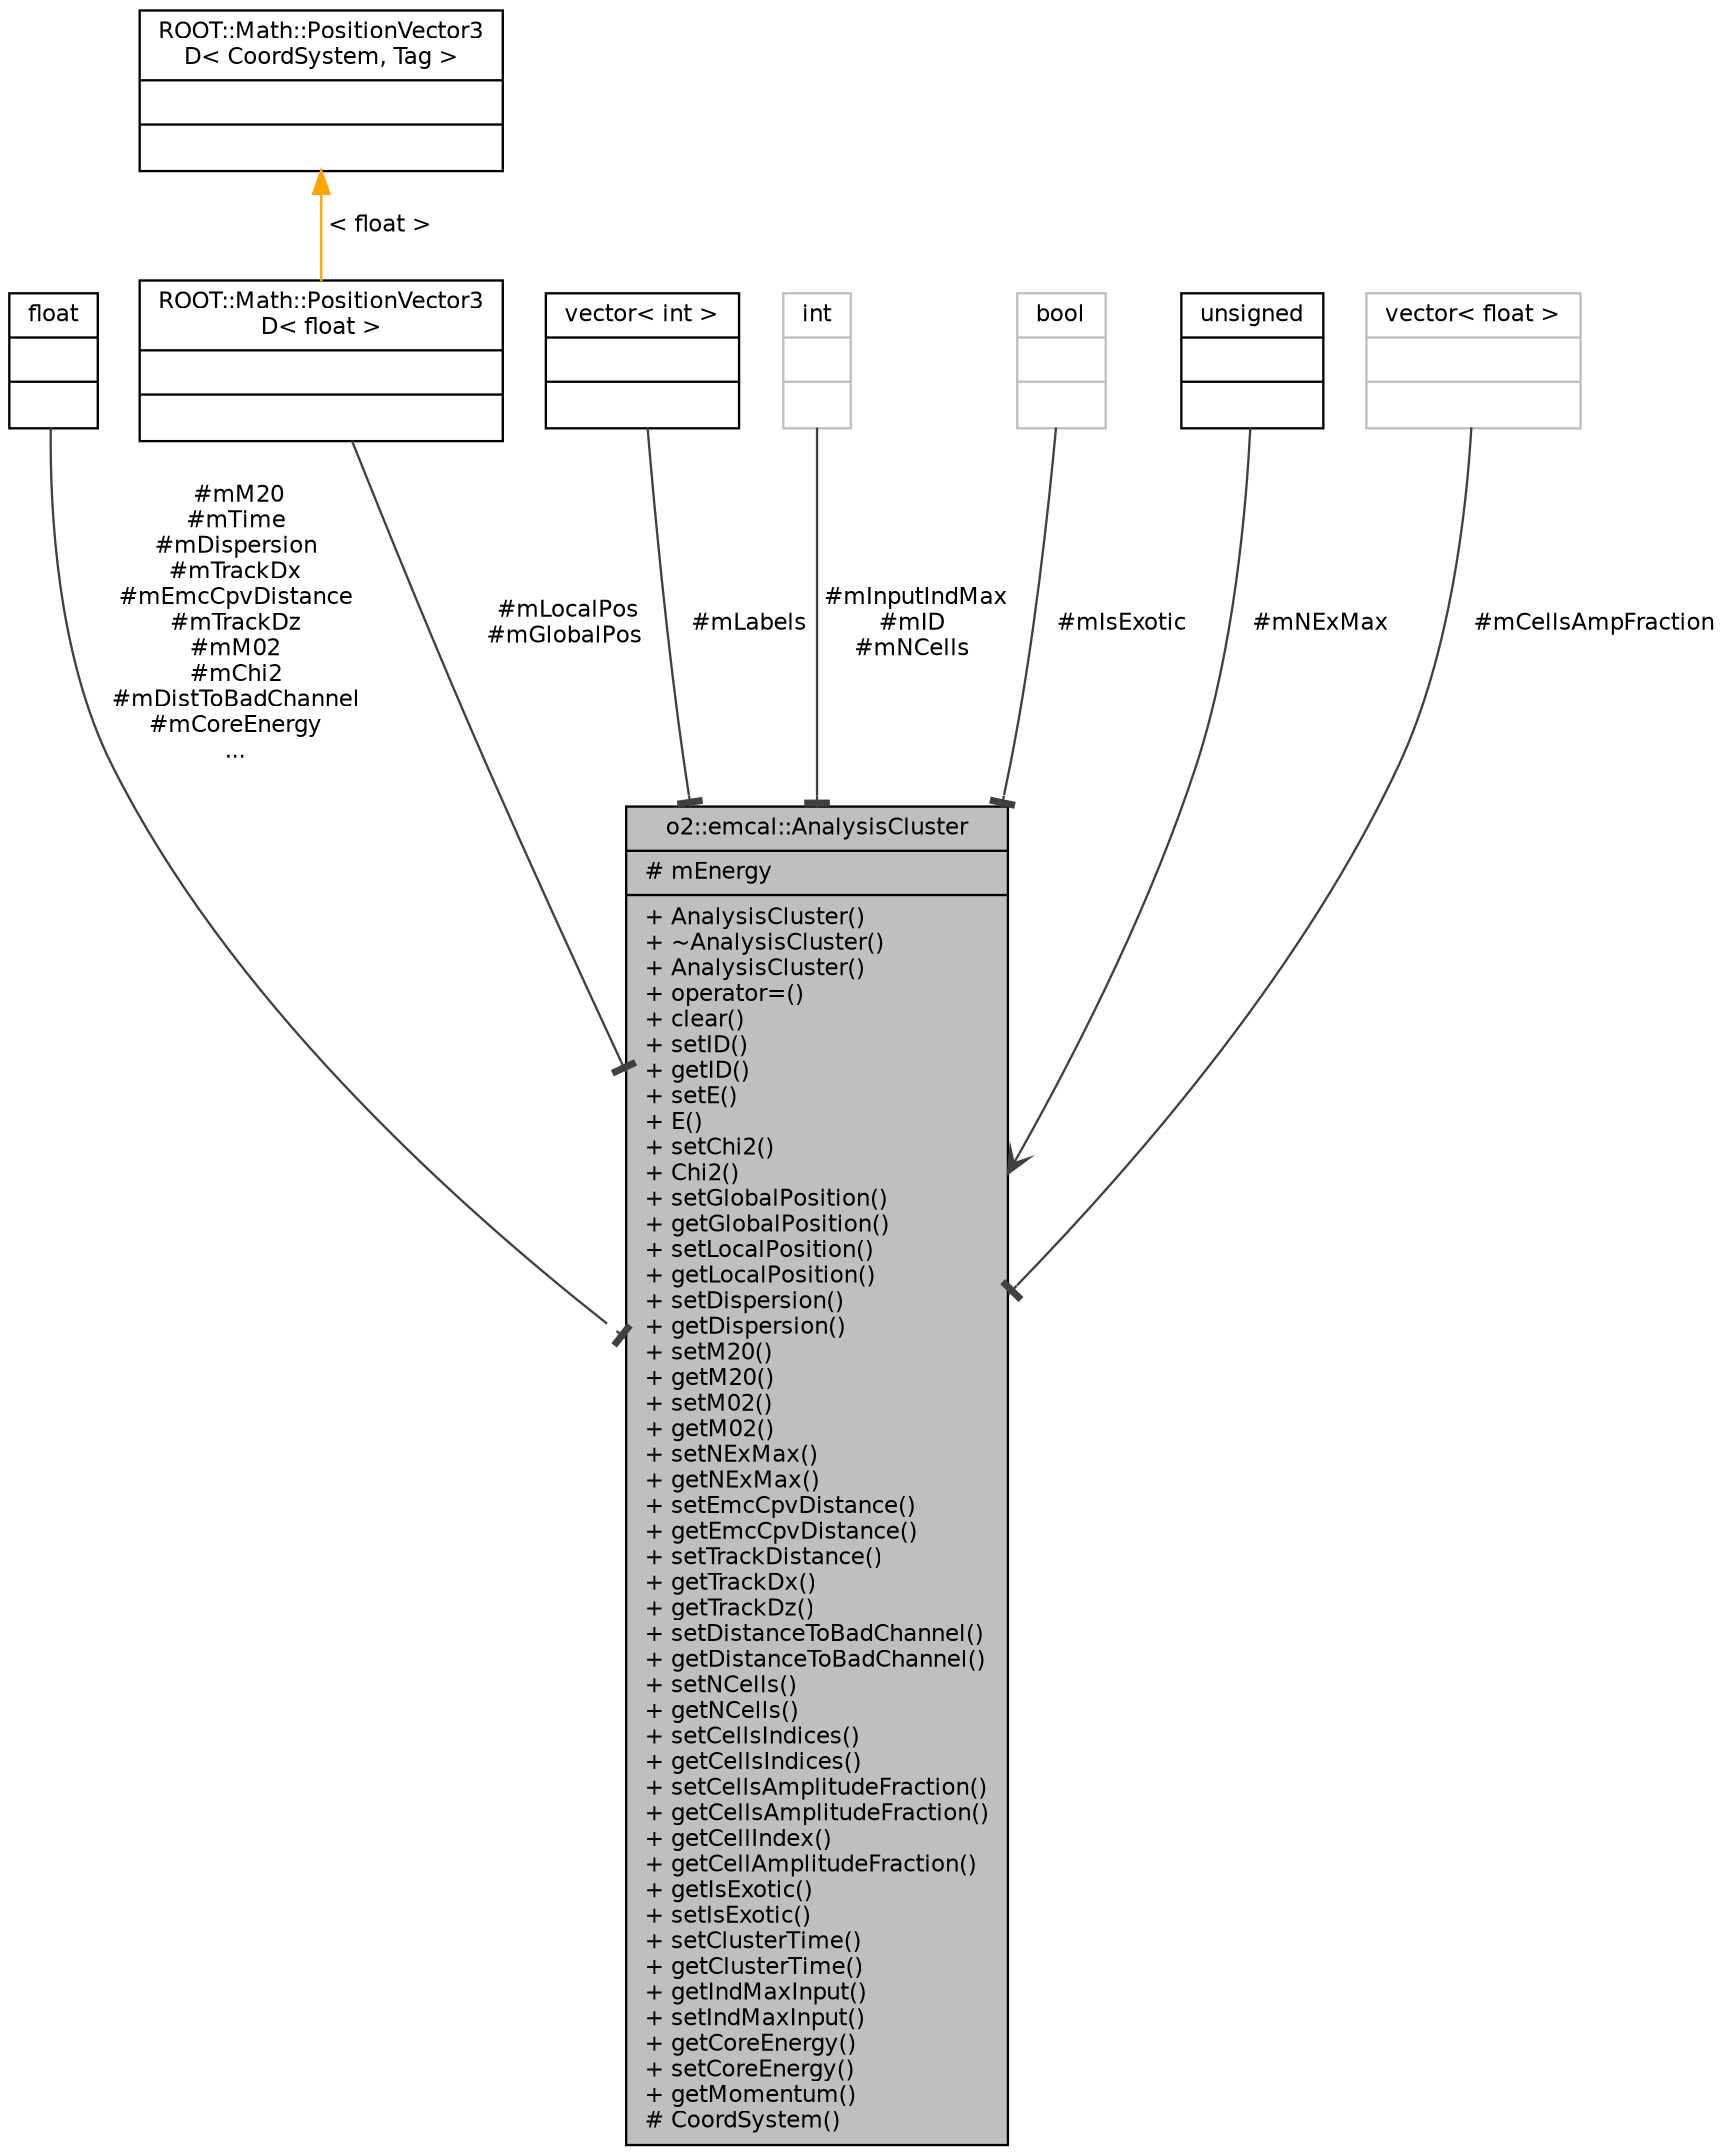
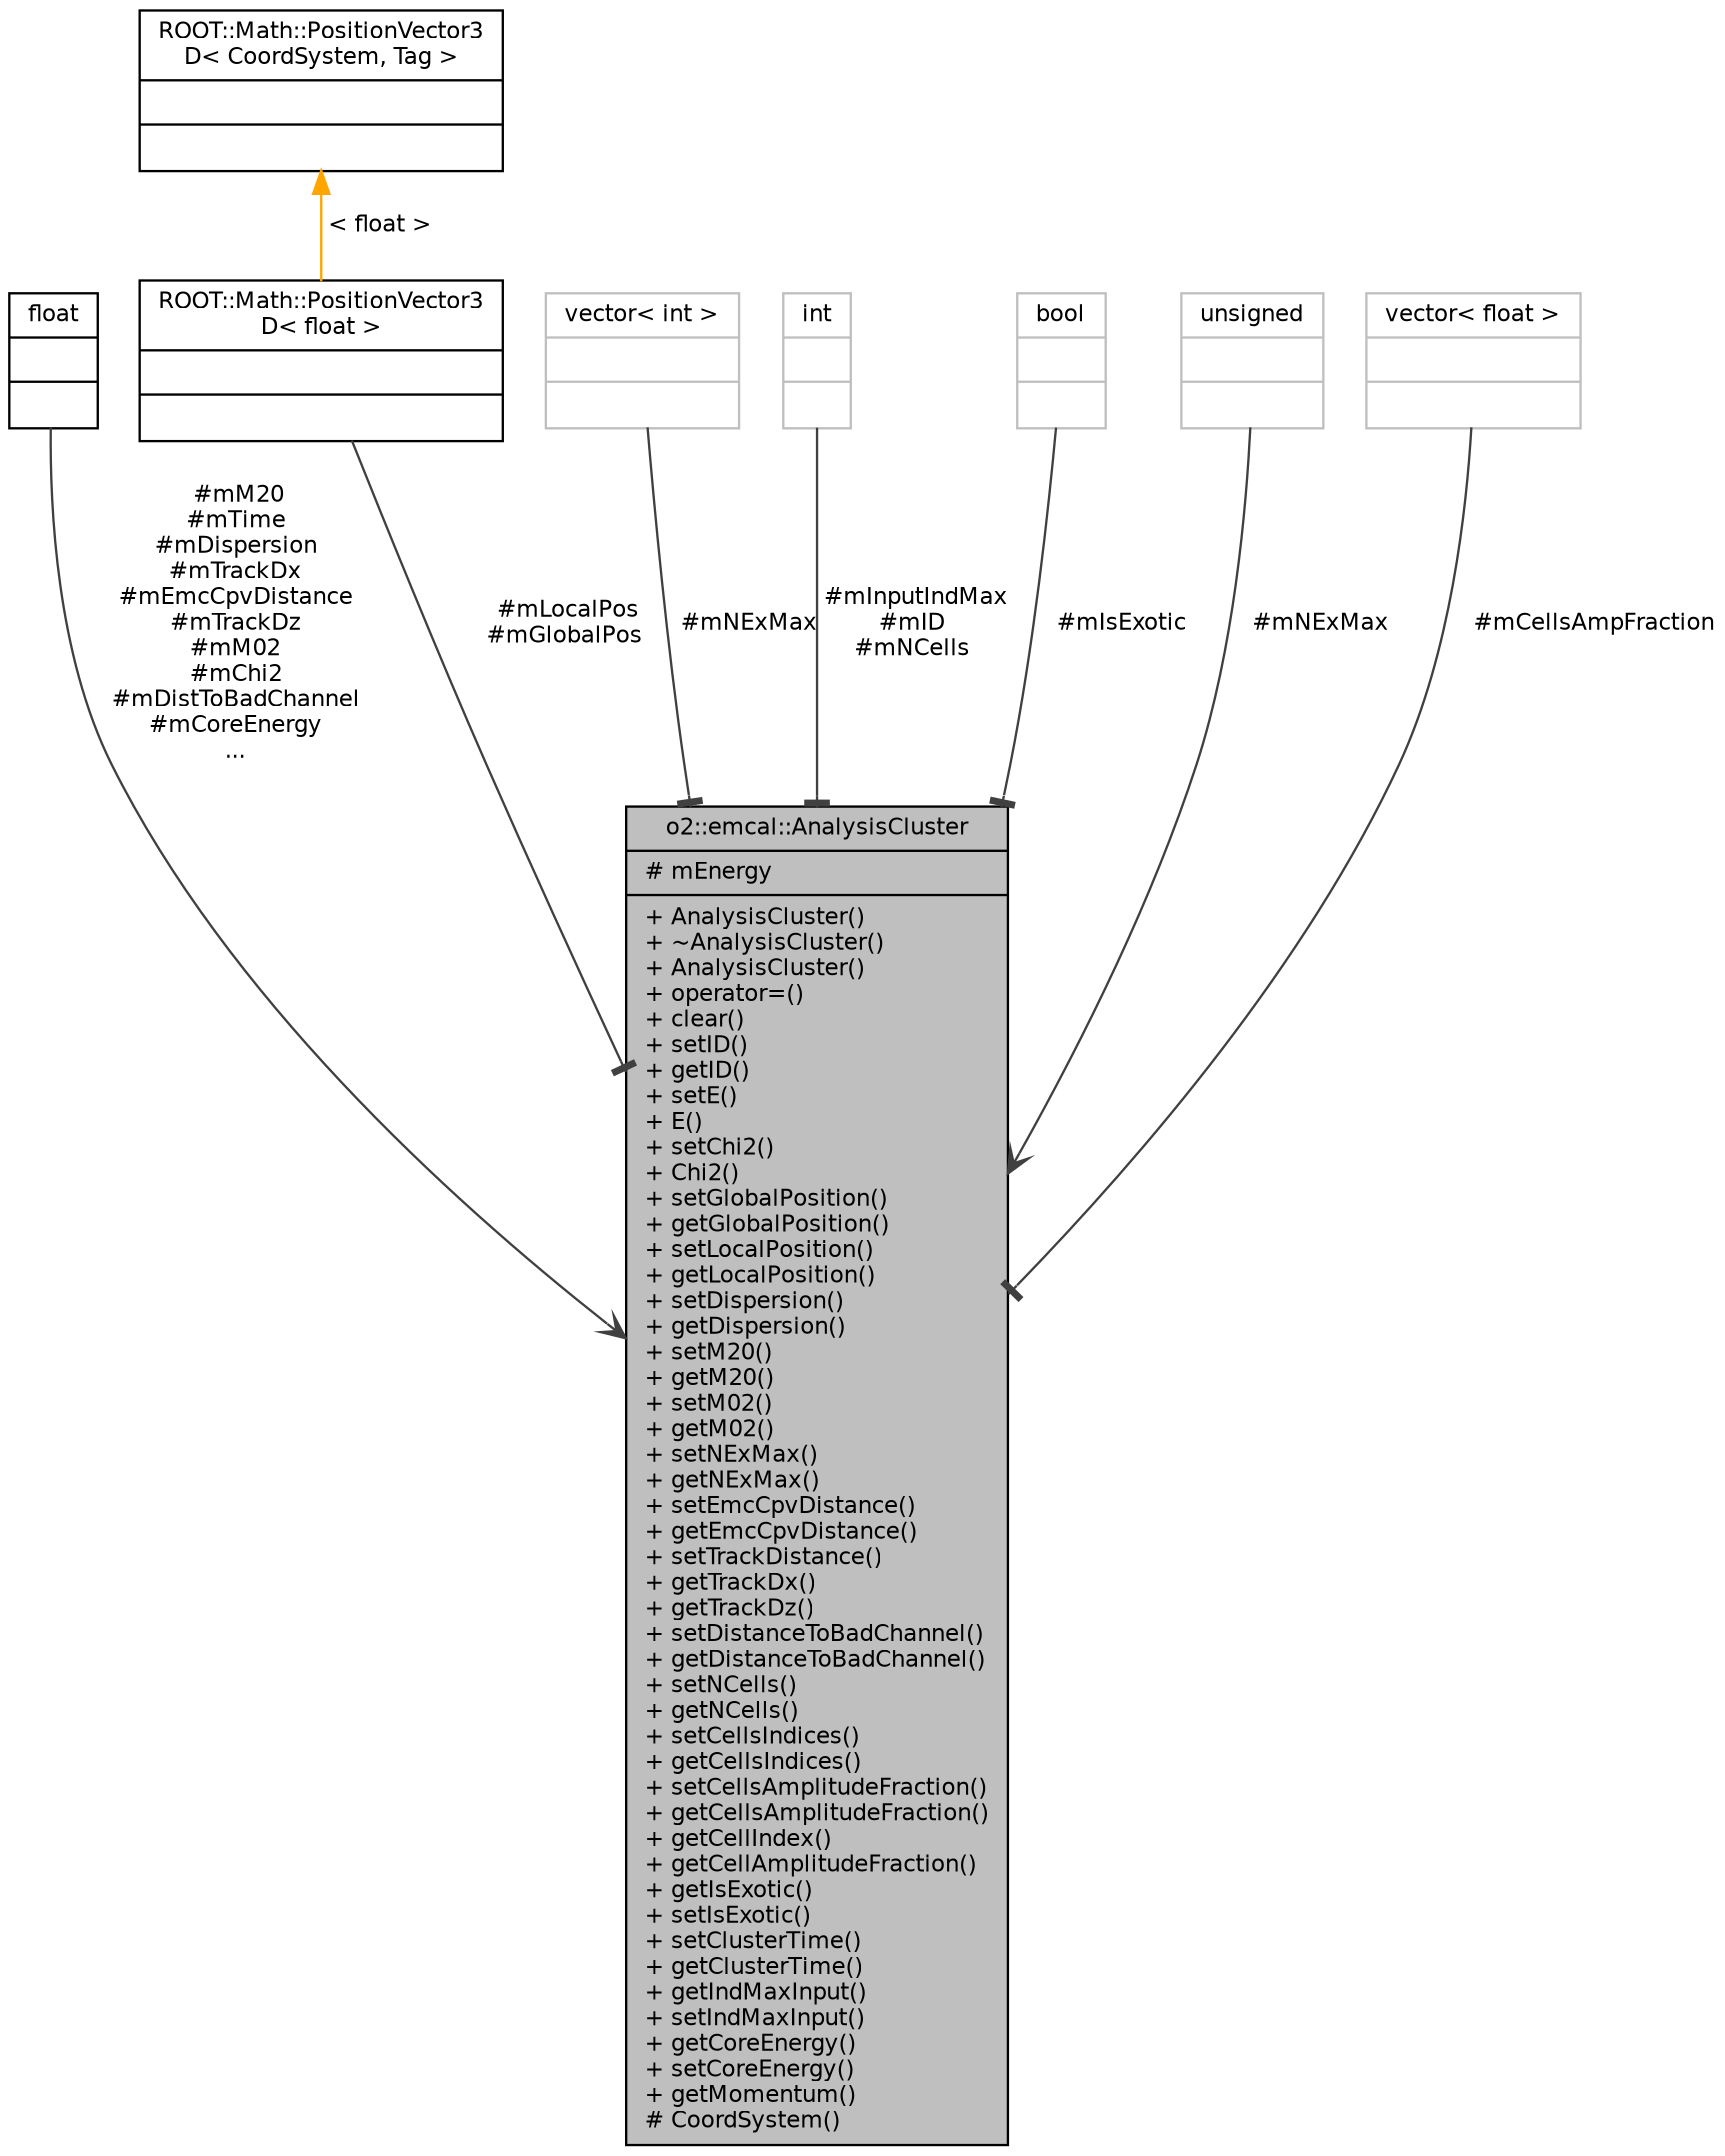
  digraph {
    node [color=grey75 fontname=Helvetica fontsize=10 shape=record]
    edge [arrowhead=tee color=grey25 fontname=Helvetica fontsize=10 labelfontname=Helvetica labelfontsize=10 style=solid]
    n1 [color=black fillcolor=grey75 fontcolor=black height=0.2 label="{o2::emcal::AnalysisCluster\n|# mEnergy\l|+ AnalysisCluster()\l+ ~AnalysisCluster()\l+ AnalysisCluster()\l+ operator=()\l+ clear()\l+ setID()\l+ getID()\l+ setE()\l+ E()\l+ setChi2()\l+ Chi2()\l+ setGlobalPosition()\l+ getGlobalPosition()\l+ setLocalPosition()\l+ getLocalPosition()\l+ setDispersion()\l+ getDispersion()\l+ setM20()\l+ getM20()\l+ setM02()\l+ getM02()\l+ setNExMax()\l+ getNExMax()\l+ setEmcCpvDistance()\l+ getEmcCpvDistance()\l+ setTrackDistance()\l+ getTrackDx()\l+ getTrackDz()\l+ setDistanceToBadChannel()\l+ getDistanceToBadChannel()\l+ setNCells()\l+ getNCells()\l+ setCellsIndices()\l+ getCellsIndices()\l+ setCellsAmplitudeFraction()\l+ getCellsAmplitudeFraction()\l+ getCellIndex()\l+ getCellAmplitudeFraction()\l+ getIsExotic()\l+ setIsExotic()\l+ setClusterTime()\l+ getClusterTime()\l+ getIndMaxInput()\l+ setIndMaxInput()\l+ getCoreEnergy()\l+ setCoreEnergy()\l+ getMomentum()\l# CoordSystem()\l}" style=filled width=0.4]
    n2 [color=black height=0.2 label="{float\n||}" width=0.4]
    n3 [color=black height=0.2 label="{ROOT::Math::PositionVector3\lD\< float \>\n||}" width=0.4]
    n4 [color=black height=0.2 label="{ROOT::Math::PositionVector3\lD\< CoordSystem, Tag \>\n||}" width=0.4]
-   n5 [color=black height=0.2 label="{vector\< int \>\n||}" width=0.4]
+   n5 [height=0.2 label="{vector\< int \>\n||}" width=0.4]
    n6 [height=0.2 label="{int\n||}" width=0.4]
    n7 [height=0.2 label="{bool\n||}" width=0.4]
-   n8 [color=black height=0.2 label="{unsigned\n||}" width=0.4]
+   n8 [height=0.2 label="{unsigned\n||}" width=0.4]
    n9 [height=0.2 label="{vector\< float \>\n||}" width=0.4]
-   n2 -> n1 [label=" #mM20\n#mTime\n#mDispersion\n#mTrackDx\n#mEmcCpvDistance\n#mTrackDz\n#mM02\n#mChi2\n#mDistToBadChannel\n#mCoreEnergy\n..."]
+   n2 -> n1 [arrowhead=vee label=" #mM20\n#mTime\n#mDispersion\n#mTrackDx\n#mEmcCpvDistance\n#mTrackDz\n#mM02\n#mChi2\n#mDistToBadChannel\n#mCoreEnergy\n..."]
    n3 -> n1 [label=" #mLocalPos\n#mGlobalPos"]
    n4 -> n3 [color=orange dir=back label=" \< float \>" arrowhead=""]
-   n5 -> n1 [label=" #mLabels"]
+   n5 -> n1 [label=" #mNExMax"]
    n6 -> n1 [label=" #mInputIndMax\n#mID\n#mNCells"]
    n7 -> n1 [label=" #mIsExotic"]
    n8 -> n1 [arrowhead=vee label=" #mNExMax"]
    n9 -> n1 [label=" #mCellsAmpFraction"]
  }
